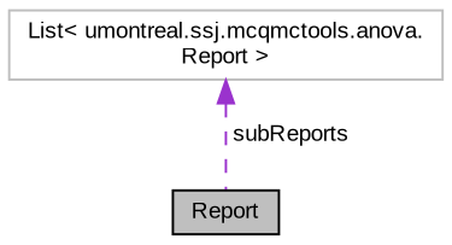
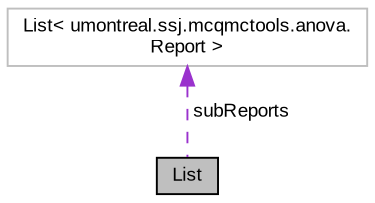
  digraph {
    fontname="Liberation Sans"
    node [fontname="Liberation Sans" fontsize=10 shape=record]
-   n1 [color=black fillcolor=grey75 fontcolor=black height=0.2 label=Report style=filled width=0.4]
+   n1 [color=black fillcolor=grey75 fontcolor=black height=0.2 label=List style=filled width=0.4]
    n2 [color=grey75 height=0.2 label="List\< umontreal.ssj.mcqmctools.anova.\lReport \>" width=0.4]
    n2 -> n1 [color=darkorchid3 dir=back fontname="Liberation Sans" fontsize=10 label=" subReports" labelfontname=Helvetica labelfontsize=10 style=dashed]
  }
